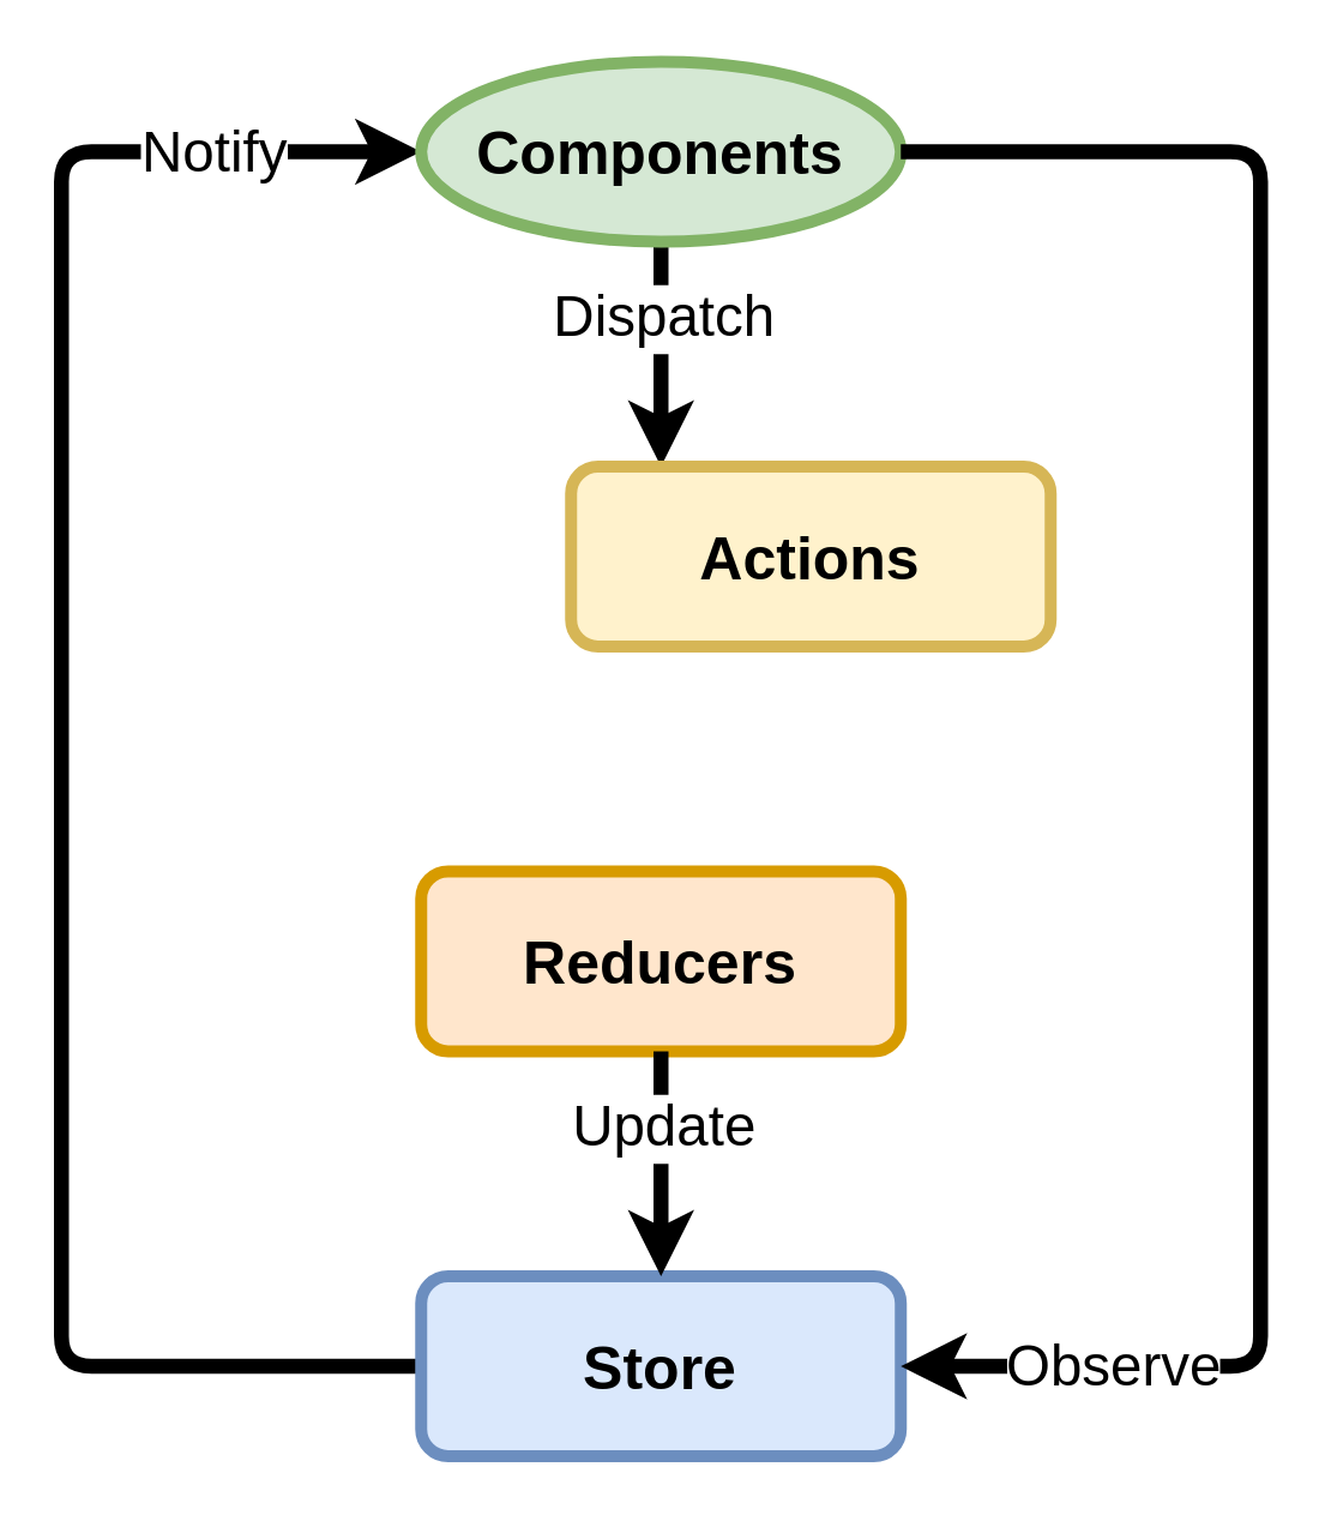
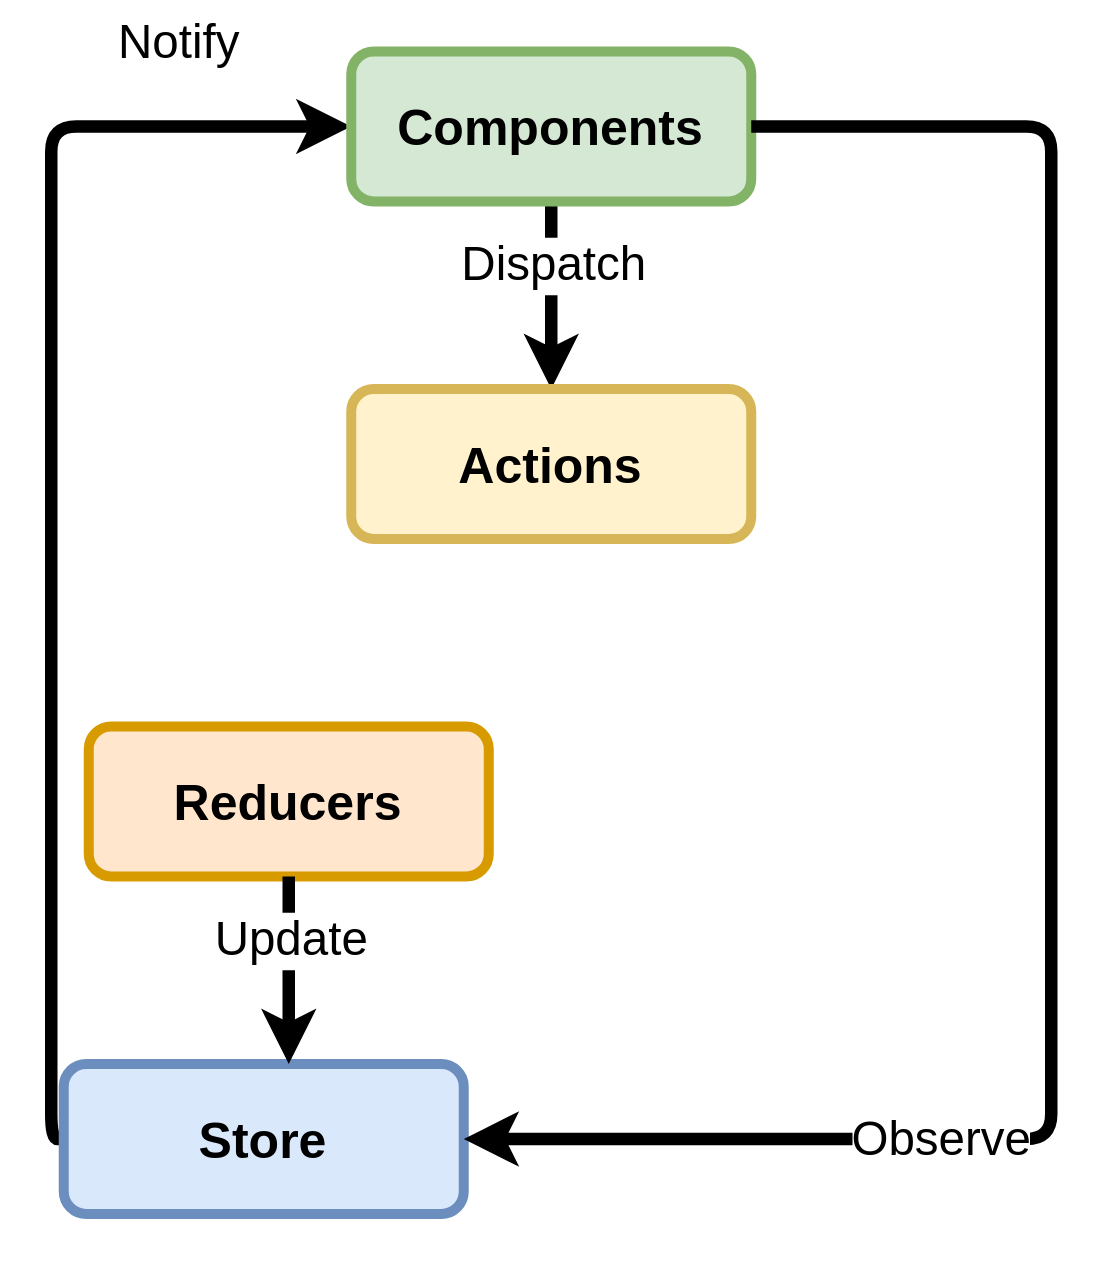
  <mxCell id="0" />
  <mxCell id="1" parent="0" />
  <mxCell id="2" value="" style="edgeStyle=segmentEdgeStyle;endArrow=classic;html=1;strokeWidth=5;" parent="1" source="6" target="7" edge="1"><mxGeometry width="50" height="50" relative="1" as="geometry"><mxPoint x="275" y="400" as="sourcePoint" /><mxPoint x="135" y="400" as="targetPoint" /></mxGeometry></mxCell>
  <mxCell id="3" value="&lt;font style=&quot;font-size: 19px&quot;&gt;Dispatch&lt;br&gt;&lt;/font&gt;" style="text;html=1;resizable=0;points=[];align=center;verticalAlign=middle;labelBackgroundColor=#ffffff;" parent="2" vertex="1" connectable="0"><mxGeometry x="-0.327" relative="1" as="geometry"><mxPoint as="offset" /></mxGeometry></mxCell>
  <mxCell id="4" value="" style="edgeStyle=segmentEdgeStyle;endArrow=classic;html=1;strokeWidth=5;" parent="1" source="9" target="6" edge="1"><mxGeometry width="50" height="50" relative="1" as="geometry"><mxPoint x="-130" y="370.179" as="sourcePoint" /><mxPoint x="-55" y="210" as="targetPoint" /><Array as="points"><mxPoint x="20" y="455" /><mxPoint x="20" y="50" /></Array></mxGeometry></mxCell>
  <mxCell id="5" value="&lt;font style=&quot;font-size: 19px&quot;&gt;Notify&lt;/font&gt;" style="text;html=1;resizable=0;points=[];align=center;verticalAlign=middle;labelBackgroundColor=#ffffff;" parent="4" vertex="1" connectable="0"><mxGeometry x="0.415" y="2" relative="1" as="geometry"><mxPoint x="52" y="-69" as="offset" /></mxGeometry></mxCell>
- <mxCell id="6" value="&lt;font style=&quot;font-size: 20px&quot;&gt;&lt;b&gt;Components&lt;/b&gt;&lt;/font&gt;" style="ellipse;whiteSpace=wrap;html=1;strokeWidth=4;fillColor=#d5e8d4;strokeColor=#82b366;" parent="1" vertex="1"><mxGeometry x="140" y="20" width="160" height="60" as="geometry" /></mxCell>
- <mxCell id="7" value="&lt;font style=&quot;font-size: 20px&quot;&gt;&lt;b&gt;Actions&lt;br&gt;&lt;/b&gt;&lt;/font&gt;" style="rounded=1;whiteSpace=wrap;html=1;strokeWidth=4;fillColor=#fff2cc;strokeColor=#d6b656;" parent="1" vertex="1"><mxGeometry x="190" y="155" width="160" height="60" as="geometry" /></mxCell>
- <mxCell id="8" value="&lt;font style=&quot;font-size: 20px&quot;&gt;&lt;b&gt;Reducers&lt;br&gt;&lt;/b&gt;&lt;/font&gt;" style="rounded=1;whiteSpace=wrap;html=1;strokeWidth=4;fillColor=#ffe6cc;strokeColor=#d79b00;" parent="1" vertex="1"><mxGeometry x="140" y="290" width="160" height="60" as="geometry" /></mxCell>
- <mxCell id="9" value="&lt;font style=&quot;font-size: 20px&quot;&gt;&lt;b&gt;Store&lt;br&gt;&lt;/b&gt;&lt;/font&gt;" style="rounded=1;whiteSpace=wrap;html=1;strokeWidth=4;fillColor=#dae8fc;strokeColor=#6c8ebf;" parent="1" vertex="1"><mxGeometry x="140" y="425" width="160" height="60" as="geometry" /></mxCell>
+ <mxCell id="6" value="&lt;font style=&quot;font-size: 20px&quot;&gt;&lt;b&gt;Components&lt;/b&gt;&lt;/font&gt;" style="rounded=1;whiteSpace=wrap;html=1;strokeWidth=4;fillColor=#d5e8d4;strokeColor=#82b366;" parent="1" vertex="1"><mxGeometry x="140" y="20" width="160" height="60" as="geometry" /></mxCell>
+ <mxCell id="7" value="&lt;font style=&quot;font-size: 20px&quot;&gt;&lt;b&gt;Actions&lt;br&gt;&lt;/b&gt;&lt;/font&gt;" style="rounded=1;whiteSpace=wrap;html=1;strokeWidth=4;fillColor=#fff2cc;strokeColor=#d6b656;" parent="1" vertex="1"><mxGeometry x="140" y="155" width="160" height="60" as="geometry" /></mxCell>
+ <mxCell id="8" value="&lt;font style=&quot;font-size: 20px&quot;&gt;&lt;b&gt;Reducers&lt;br&gt;&lt;/b&gt;&lt;/font&gt;" style="rounded=1;whiteSpace=wrap;html=1;strokeWidth=4;fillColor=#ffe6cc;strokeColor=#d79b00;" parent="1" vertex="1"><mxGeometry x="35" y="290" width="160" height="60" as="geometry" /></mxCell>
+ <mxCell id="9" value="&lt;font style=&quot;font-size: 20px&quot;&gt;&lt;b&gt;Store&lt;br&gt;&lt;/b&gt;&lt;/font&gt;" style="rounded=1;whiteSpace=wrap;html=1;strokeWidth=4;fillColor=#dae8fc;strokeColor=#6c8ebf;" parent="1" vertex="1"><mxGeometry x="25" y="425" width="160" height="60" as="geometry" /></mxCell>
  <mxCell id="10" value="" style="edgeStyle=segmentEdgeStyle;endArrow=classic;html=1;strokeWidth=5;" parent="1" source="8" target="9" edge="1"><mxGeometry width="50" height="50" relative="1" as="geometry"><mxPoint x="70" y="460" as="sourcePoint" /><mxPoint x="242.5" y="300" as="targetPoint" /><Array as="points" /></mxGeometry></mxCell>
  <mxCell id="11" value="&lt;font style=&quot;font-size: 19px&quot;&gt;Update&lt;br&gt;&lt;/font&gt;" style="text;html=1;resizable=0;points=[];align=center;verticalAlign=middle;labelBackgroundColor=#ffffff;" parent="10" vertex="1" connectable="0"><mxGeometry x="-0.327" relative="1" as="geometry"><mxPoint as="offset" /></mxGeometry></mxCell>
  <mxCell id="12" value="" style="edgeStyle=segmentEdgeStyle;endArrow=classic;html=1;strokeWidth=5;" parent="1" source="6" target="9" edge="1"><mxGeometry width="50" height="50" relative="1" as="geometry"><mxPoint x="520" y="485" as="sourcePoint" /><mxPoint x="520" y="80" as="targetPoint" /><Array as="points"><mxPoint x="420" y="50" /><mxPoint x="420" y="455" /></Array></mxGeometry></mxCell>
  <mxCell id="13" value="&lt;font style=&quot;font-size: 19px&quot;&gt;Observe&lt;/font&gt;" style="text;html=1;resizable=0;points=[];align=center;verticalAlign=middle;labelBackgroundColor=#ffffff;" parent="12" vertex="1" connectable="0"><mxGeometry x="-0.908" y="2" relative="1" as="geometry"><mxPoint x="40" y="407" as="offset" /></mxGeometry></mxCell>
